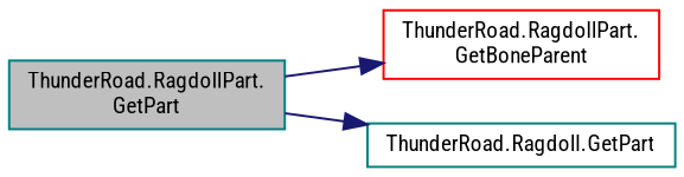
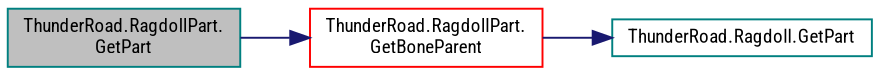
  digraph {
    fontname="Roboto Condensed"
    rankdir=LR
    node [color=teal fillcolor=white fontname="Roboto Condensed" fontsize=10 shape=record style=filled]
    edge [color=midnightblue fontname="Roboto Condensed" fontsize=10 labelfontname=Helvetica labelfontsize=10 style=solid]
    n1 [fillcolor=grey75 fontcolor=black height=0.2 label="ThunderRoad.RagdollPart.\lGetPart" width=0.4]
    n2 [color=red height=0.2 label="ThunderRoad.RagdollPart.\lGetBoneParent" width=0.4]
    n3 [height=0.2 label="ThunderRoad.Ragdoll.GetPart" width=0.4]
    n1 -> n2
-   n1 -> n3
+   n2 -> n3
  }
